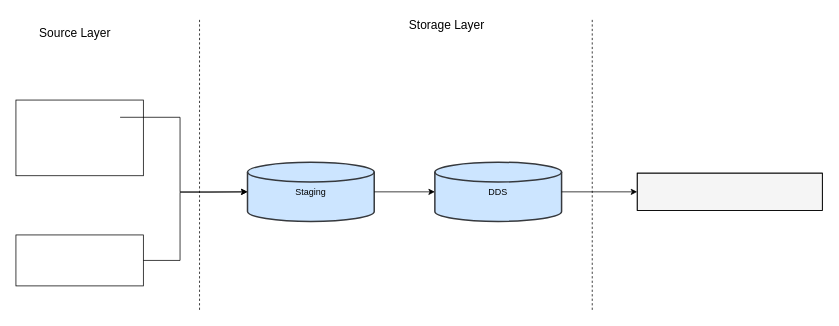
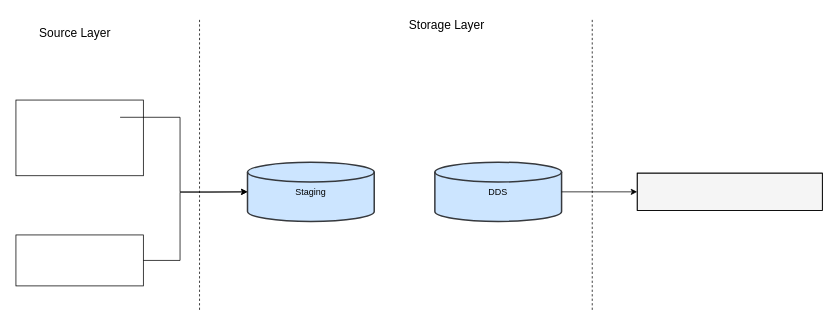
  <mxCell id="0" />
  <mxCell id="1" parent="0" />
  <mxCell id="2" value="&lt;font style=&quot;font-size: 16px&quot;&gt;Source Layer&lt;/font&gt;" style="text;html=1;strokeColor=none;fillColor=none;align=center;verticalAlign=middle;whiteSpace=wrap;rounded=0;fontStyle=0" parent="1" vertex="1"><mxGeometry x="29" y="33" width="140" height="20" as="geometry" /></mxCell>
  <mxCell id="3" value="&lt;font style=&quot;font-size: 16px&quot;&gt;Storage&lt;/font&gt;&lt;font style=&quot;font-size: 16px&quot;&gt; Layer&lt;/font&gt;" style="text;html=1;strokeColor=none;fillColor=none;align=center;verticalAlign=middle;whiteSpace=wrap;rounded=0;fontStyle=0" parent="1" vertex="1"><mxGeometry x="450" y="20.5" width="290" height="25" as="geometry" /></mxCell>
  <mxCell id="4" value="" style="endArrow=none;html=1;dashed=1;" parent="1" edge="1"><mxGeometry width="50" height="50" relative="1" as="geometry"><mxPoint x="265" y="413" as="sourcePoint" /><mxPoint x="265" y="23" as="targetPoint" /></mxGeometry></mxCell>
  <mxCell id="5" value="" style="endArrow=none;html=1;dashed=1;" parent="1" edge="1"><mxGeometry width="50" height="50" relative="1" as="geometry"><mxPoint x="789" y="413" as="sourcePoint" /><mxPoint x="789" y="23" as="targetPoint" /></mxGeometry></mxCell>
  <mxCell id="6" value="DDS" style="strokeWidth=2;html=1;shape=mxgraph.flowchart.database;whiteSpace=wrap;sketch=0;fillColor=#cce5ff;strokeColor=#36393d;" parent="1" vertex="1"><mxGeometry x="579" y="216" width="169.08" height="79" as="geometry" /></mxCell>
  <mxCell id="7" style="edgeStyle=orthogonalEdgeStyle;rounded=0;orthogonalLoop=1;jettySize=auto;html=1;exitX=1;exitY=0.5;exitDx=0;exitDy=0;exitPerimeter=0;" parent="1" source="6" target="13" edge="1"><mxGeometry relative="1" as="geometry"><mxPoint x="759" y="256" as="sourcePoint" /><mxPoint x="579" y="256" as="targetPoint" /></mxGeometry></mxCell>
  <mxCell id="8" value="" style="edgeStyle=orthogonalEdgeStyle;rounded=0;orthogonalLoop=1;jettySize=auto;html=1;entryX=0;entryY=0.5;entryDx=0;entryDy=0;entryPerimeter=0;" parent="1" edge="1" target="15"><mxGeometry relative="1" as="geometry"><mxPoint x="309" y="256" as="targetPoint" /><mxPoint x="159" y="156" as="sourcePoint" /><Array as="points"><mxPoint x="239" y="156" /><mxPoint x="239" y="256" /><mxPoint x="329" y="256" /></Array></mxGeometry></mxCell>
  <mxCell id="9" value="" style="shape=image;html=1;verticalLabelPosition=bottom;verticalAlign=top;imageAspect=0;image=http://servicejobs.ru/assets/template/respons/smi/hh.png;sketch=0;imageBorder=#000000;" parent="1" vertex="1"><mxGeometry x="20" y="133" width="170" height="101" as="geometry" /></mxCell>
  <mxCell id="10" value="" style="edgeStyle=orthogonalEdgeStyle;rounded=0;orthogonalLoop=1;jettySize=auto;html=1;entryX=0;entryY=0.5;entryDx=0;entryDy=0;entryPerimeter=0;" parent="1" source="11" target="15" edge="1"><mxGeometry relative="1" as="geometry"><mxPoint x="289" y="343" as="targetPoint" /><Array as="points"><mxPoint x="239" y="347" /><mxPoint x="239" y="256" /><mxPoint x="279" y="256" /></Array></mxGeometry></mxCell>
  <mxCell id="11" value="" style="shape=image;html=1;verticalLabelPosition=bottom;verticalAlign=top;imageAspect=0;image=http://www.cbr.ru/common/images/logostyle/history/logo.svg;sketch=0;imageBorder=#000000;" parent="1" vertex="1"><mxGeometry x="20" y="313" width="170" height="68" as="geometry" /></mxCell>
  <mxCell id="12" value="" style="shape=image;html=1;verticalLabelPosition=bottom;labelBackgroundColor=#ffffff;verticalAlign=top;imageAspect=0;image=https://encrypted-tbn0.gstatic.com/images?q=tbn:ANd9GcRrvduypAE86-Fa7x14w0mywgdl8SL-LRCnZ-8Gdj2ySQnKWIfTUr9XnGCeqV-IS4hd6N8&amp;usqp=CAU;imageBackground=#FFFFFF;" vertex="1" parent="1"><mxGeometry x="593.54" y="117" width="140" height="70" as="geometry" /></mxCell>
  <mxCell id="13" value="" style="shape=image;html=1;verticalLabelPosition=bottom;verticalAlign=top;imageAspect=0;image=https://static.tildacdn.com/tild3765-3931-4635-b633-613539643565/logo-test-transparen.png;imageBorder=#000000;sketch=0;imageBackground=#F5F5F5;" vertex="1" parent="1"><mxGeometry x="849" y="230.5" width="247" height="50" as="geometry" /></mxCell>
  <mxCell id="14" value="" style="shape=image;html=1;verticalAlign=top;verticalLabelPosition=bottom;labelBackgroundColor=#ffffff;imageAspect=0;aspect=fixed;image=https://cdn1.iconfinder.com/data/icons/100-basic-for-user-interface/32/73-files-128.png" vertex="1" parent="1"><mxGeometry x="381.54" y="123" width="64" height="64" as="geometry" /></mxCell>
  <mxCell id="15" value="Staging" style="strokeWidth=2;html=1;shape=mxgraph.flowchart.database;whiteSpace=wrap;sketch=0;fillColor=#cce5ff;strokeColor=#36393d;" vertex="1" parent="1"><mxGeometry x="329" y="216" width="169.08" height="79" as="geometry" /></mxCell>
- <mxCell id="16" value="" style="endArrow=classic;html=1;exitX=1;exitY=0.5;exitDx=0;exitDy=0;exitPerimeter=0;entryX=0;entryY=0.5;entryDx=0;entryDy=0;entryPerimeter=0;" edge="1" parent="1" source="15" target="6"><mxGeometry width="50" height="50" relative="1" as="geometry"><mxPoint x="459" y="383" as="sourcePoint" /><mxPoint x="509" y="333" as="targetPoint" /></mxGeometry></mxCell>
